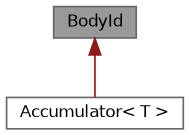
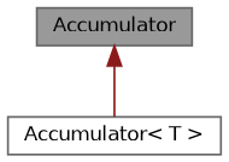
  digraph {
    node [color=gray40 fontname=Helvetica fontsize=10 shape=box style=filled]
-   n1 [fillcolor=grey60 fontcolor=black height=0.2 label=BodyId width=0.4]
+   n1 [fillcolor=grey60 fontcolor=black height=0.2 label=Accumulator width=0.4]
    n2 [fillcolor=white height=0.2 label="Accumulator\< T \>" width=0.4]
    n1 -> n2 [color=firebrick4 dir=back fontname=Helvetica fontsize=10 labelfontname=Helvetica labelfontsize=10 style=solid]
  }
